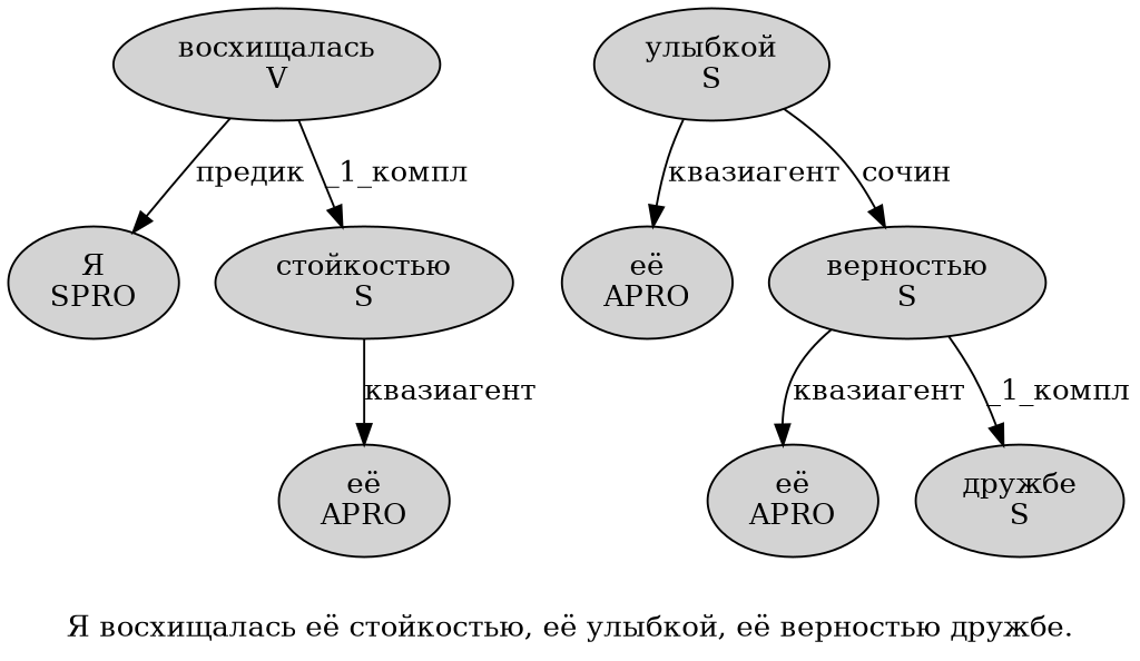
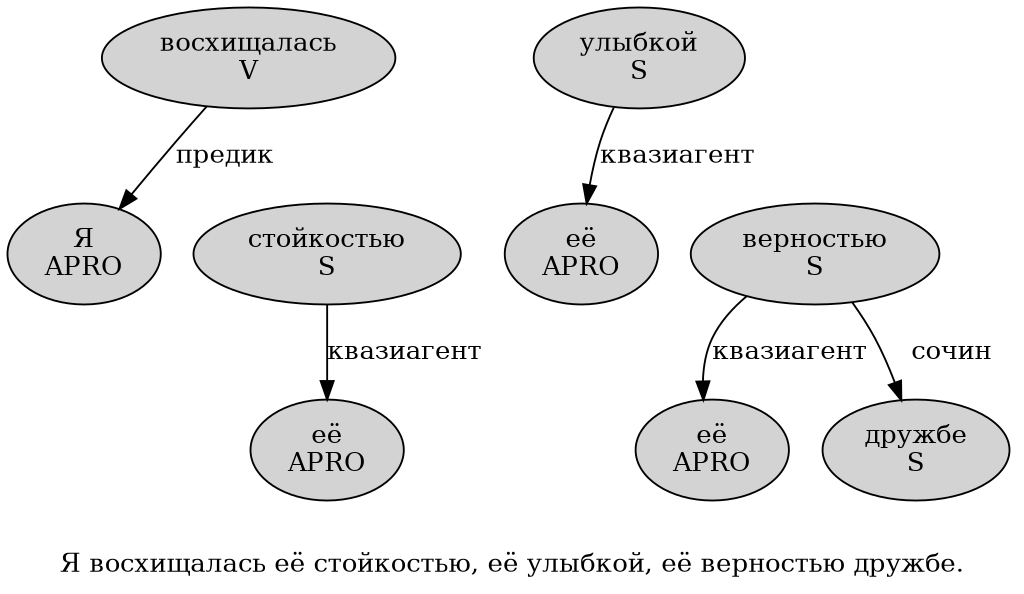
  digraph {
    label="Я восхищалась её стойкостью, её улыбкой, её верностью дружбе."
    node [fillcolor=lightgray penwidth=1 shape=ellipse style=filled]
-   n1 [label="Я\nSPRO"]
+   n1 [label="Я\nAPRO"]
    n2 [label="восхищалась\nV"]
    n3 [label="стойкостью\nS"]
    n4 [label="её\nAPRO"]
    n5 [label="улыбкой\nS"]
    n6 [label="её\nAPRO"]
    n7 [label="верностью\nS"]
    n8 [label="её\nAPRO"]
    n9 [label="дружбе\nS"]
    n2 -> n1 [label="предик"]
-   n2 -> n3 [label="_1_компл"]
    n3 -> n4 [label="квазиагент"]
    n5 -> n6 [label="квазиагент"]
-   n5 -> n7 [label="сочин"]
    n7 -> n8 [label="квазиагент"]
-   n7 -> n9 [label="_1_компл"]
+   n7 -> n9 [label="сочин"]
  }
